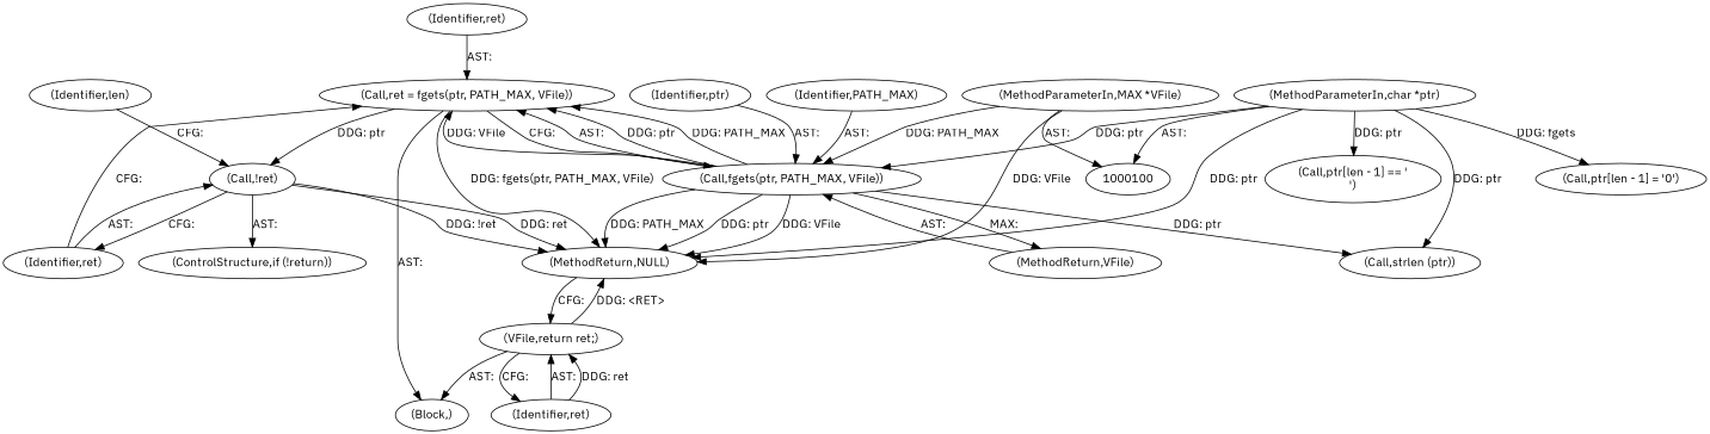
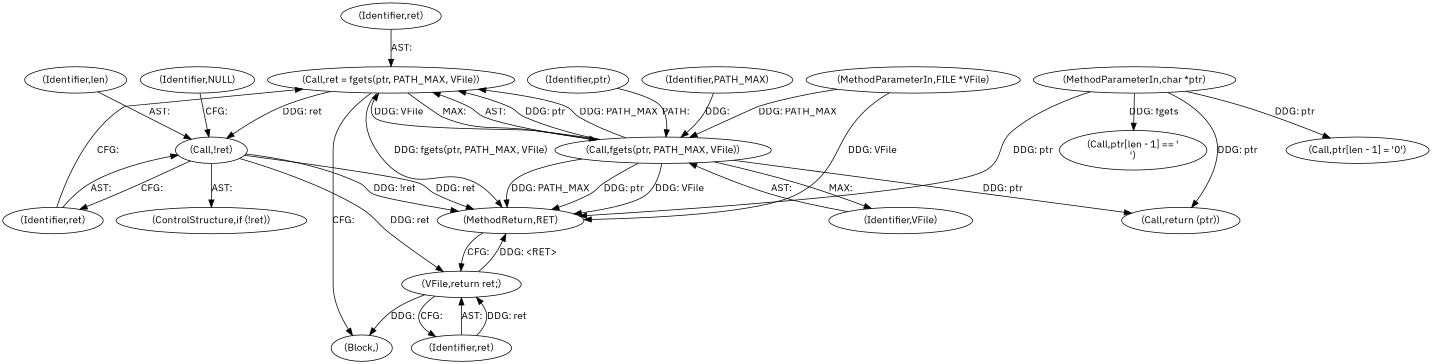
  digraph {
    fontname="IBM Plex Sans"
    node [fontname="IBM Plex Sans"]
    edge [fontname="IBM Plex Sans"]
    n1 [label="(Call,ret = fgets(ptr, PATH_MAX, VFile))"]
    n2 [label="(Call,fgets(ptr, PATH_MAX, VFile))"]
    n3 [label="(Call,!ret)"]
    n4 [label="(Block,)"]
-   n5 [label="(MethodReturn,NULL)"]
-   n6 [label="(MethodReturn,VFile)"]
-   n7 [label="(Call,strlen (ptr))"]
+   n5 [label="(MethodReturn,RET)"]
+   n6 [label="(Identifier,VFile)"]
+   n7 [label="(Call,return (ptr))"]
    n8 [label="(VFile,return ret;)"]
-   n9 [label="(ControlStructure,if (!return))"]
+   n9 [label="(ControlStructure,if (!ret))"]
    n10 [label="(Identifier,ret)"]
    n11 [label="(MethodParameterIn,char *ptr)"]
    n12 [label="(Call,ptr[len - 1] == '\n')"]
    n13 [label="(Call,ptr[len - 1] = '\0')"]
-   1000100
-   n15 [label="(MethodParameterIn,MAX *VFile)"]
+   n15 [label="(MethodParameterIn,FILE *VFile)"]
    n16 [label="(Identifier,ret)"]
+   n17 [label="(Identifier,NULL)"]
    n18 [label="(Identifier,len)"]
    n19 [label="(Identifier,ret)"]
    n20 [label="(Identifier,ptr)"]
    n21 [label="(Identifier,PATH_MAX)"]
-   n1 -> n2 [label="CFG: "]
-   n1 -> n3 [label="DDG: ptr"]
-   n1 -> n4 [label="AST: "]
+   n1 -> n2 [label="MAX: "]
+   n1 -> n3 [label="DDG: ret"]
+   n1 -> n4 [label="CFG: "]
    n1 -> n5 [label="DDG: fgets(ptr, PATH_MAX, VFile)"]
    n2 -> n1 [label="AST: "]
    n2 -> n1 [label="DDG: ptr"]
    n2 -> n1 [label="DDG: PATH_MAX"]
    n2 -> n1 [label="DDG: VFile"]
    n2 -> n5 [label="DDG: VFile"]
    n2 -> n5 [label="DDG: PATH_MAX"]
    n2 -> n5 [label="DDG: ptr"]
    n2 -> n6 [label="MAX: "]
    n2 -> n7 [label="DDG: ptr"]
    n3 -> n5 [label="DDG: ret"]
    n3 -> n5 [label="DDG: !ret"]
+   n3 -> n8 [label="DDG: ret"]
    n3 -> n9 [label="AST: "]
    n3 -> n10 [label="CFG: "]
    n5 -> n8 [label="CFG: "]
    n6 -> n2 [label="AST: "]
-   n8 -> n4 [label="AST: "]
+   n8 -> n4 [label="DDG: "]
    n8 -> n5 [label="DDG: <RET>"]
    n8 -> n16 [label="CFG: "]
    n10 -> n1 [label="CFG: "]
    n10 -> n3 [label="AST: "]
-   n11 -> n2 [label="DDG: ptr"]
    n11 -> n5 [label="DDG: ptr"]
    n11 -> n7 [label="DDG: ptr"]
-   n11 -> n12 [label="DDG: ptr"]
-   n11 -> n13 [label="DDG: fgets"]
-   n11 -> 1000100 [label="AST: "]
+   n11 -> n12 [label="DDG: fgets"]
+   n11 -> n13 [label="DDG: ptr"]
    n15 -> n2 [label="DDG: PATH_MAX"]
    n15 -> n5 [label="DDG: VFile"]
-   n15 -> 1000100 [label="AST: "]
    n16 -> n8 [label="AST: "]
    n16 -> n8 [label="DDG: ret"]
-   n18 -> n3 [label="CFG: "]
+   n17 -> n3 [label="CFG: "]
+   n18 -> n3 [label="AST: "]
    n19 -> n1 [label="AST: "]
-   n20 -> n2 [label="AST: "]
-   n21 -> n2 [label="AST: "]
+   n20 -> n2 [label="PATH: "]
+   n21 -> n2 [label="DDG: "]
  }
